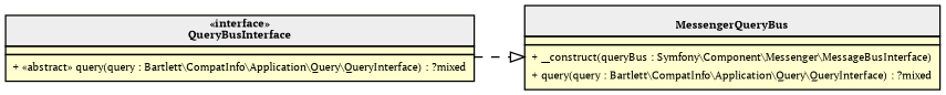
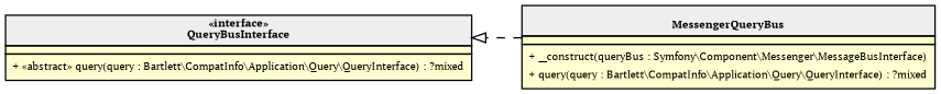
  digraph {
    rankdir=LR
    fontname="PT Serif"
    node [fillcolor="#FEFECE" fontname="PT Serif" fontsize=8 margin=0 shape=none style=filled]
    n1 [label=< <table cellspacing="0" border="0" cellborder="1">     <tr><td bgcolor="#eeeeee"><b>«interface»<br/>QueryBusInterface</b></td></tr>     <tr><td></td></tr>     <tr><td><table border="0" cellspacing="0" cellpadding="2">     <tr><td align="left">+ «abstract» query(query : Bartlett\\CompatInfo\\Application\\Query\\QueryInterface) : ?mixed</td></tr> </table></td></tr> </table>>]
    n2 [label=< <table cellspacing="0" border="0" cellborder="1">     <tr><td bgcolor="#eeeeee"><b><br/>MessengerQueryBus</b></td></tr>     <tr><td></td></tr>     <tr><td><table border="0" cellspacing="0" cellpadding="2">     <tr><td align="left">+ __construct(queryBus : Symfony\\Component\\Messenger\\MessageBusInterface)</td></tr>     <tr><td align="left">+ query(query : Bartlett\\CompatInfo\\Application\\Query\\QueryInterface) : ?mixed</td></tr> </table></td></tr> </table>>]
    subgraph sub_1 {
      label="Bartlett\\CompatInfo\\Application\\Query"
      n1
    }
    subgraph sub_2 {
      bgcolor=BurlyWood
      label="Bartlett\\CompatInfo\\Infrastructure\\Bus\\Query"
      n2
    }
-   n1 -> n2 [arrowhead=empty fontname="PT Serif" fontsize=8 style=dashed]
+   n2 -> n1 [arrowhead=empty fontname="PT Serif" fontsize=8 style=dashed]
  }
